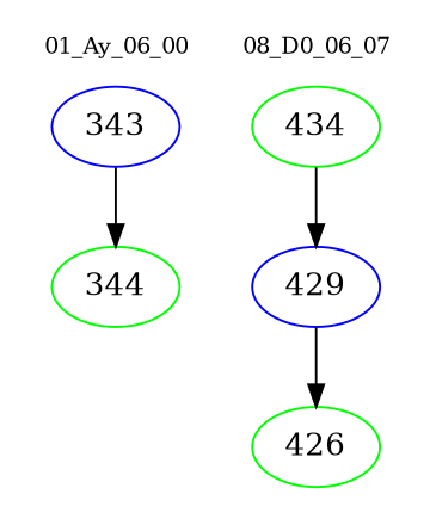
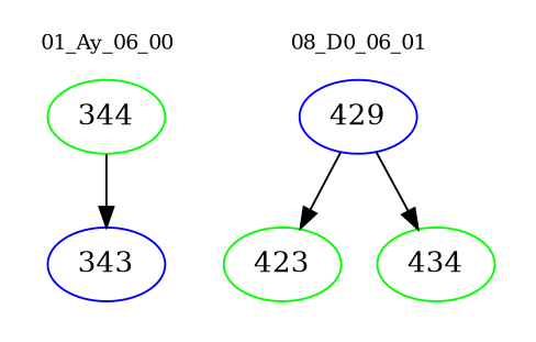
  digraph {
    node [color=green]
    edge [color=black]
    n1 [color=blue label=343]
    n2 [label=344]
    n3 [color=blue label=429]
-   n4 [label=426]
+   n4 [label=423]
    n5 [label=434]
    subgraph cluster_1 {
      color=white
      fontsize=10
      label="01_Ay_06_00"
      n1
      n2
    }
    subgraph cluster_2 {
      color=white
      fontsize=10
-     label="08_D0_06_07"
+     label="08_D0_06_01"
      n3
      n4
      n5
    }
-   n1 -> n2
+   n2 -> n1
    n3 -> n4
-   n5 -> n3
+   n3 -> n5
  }
